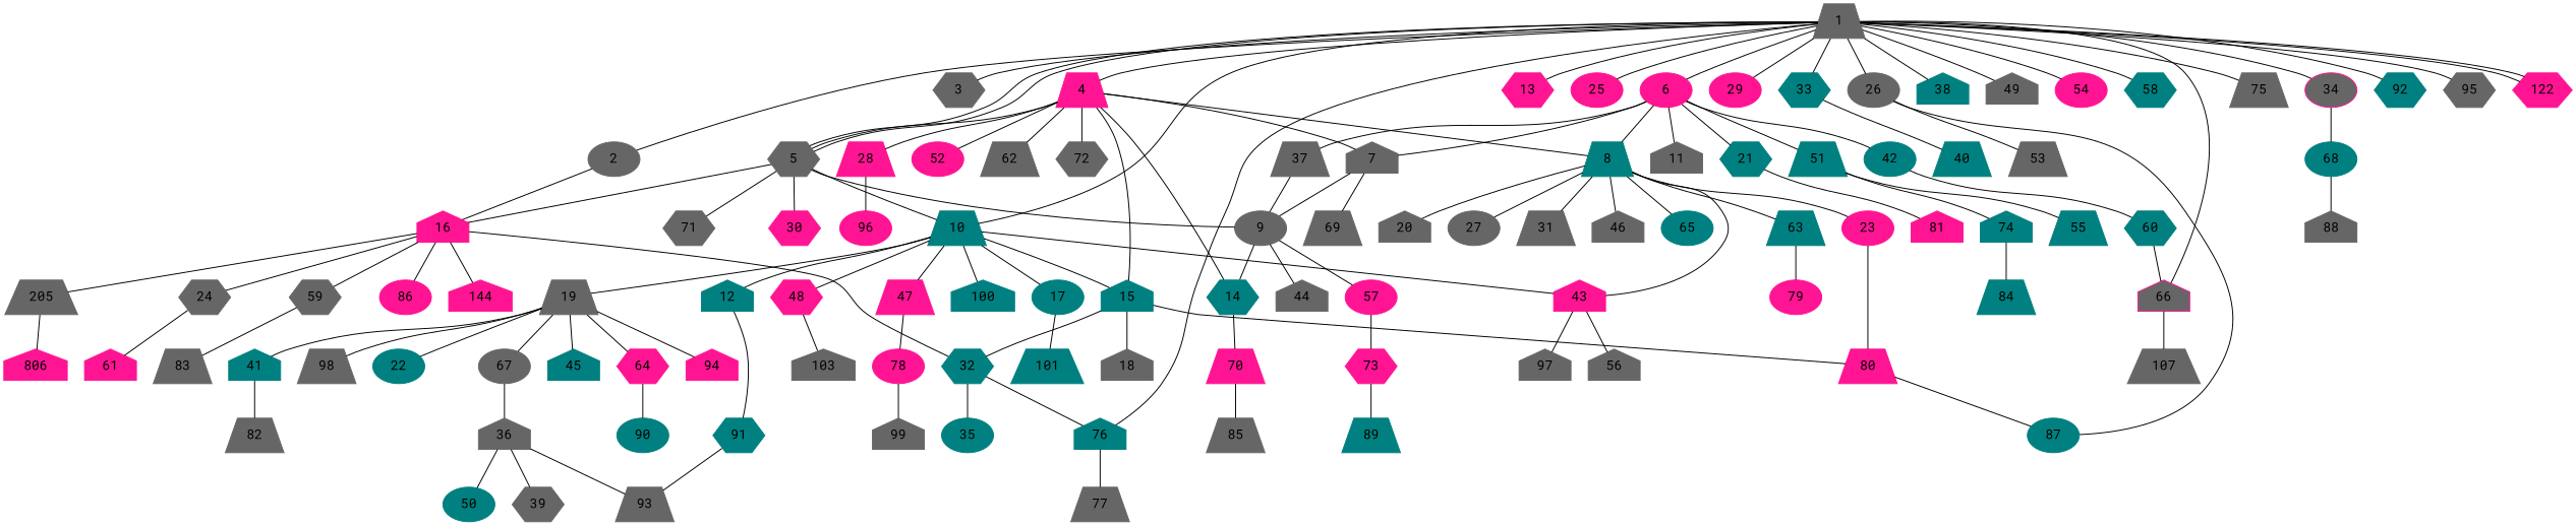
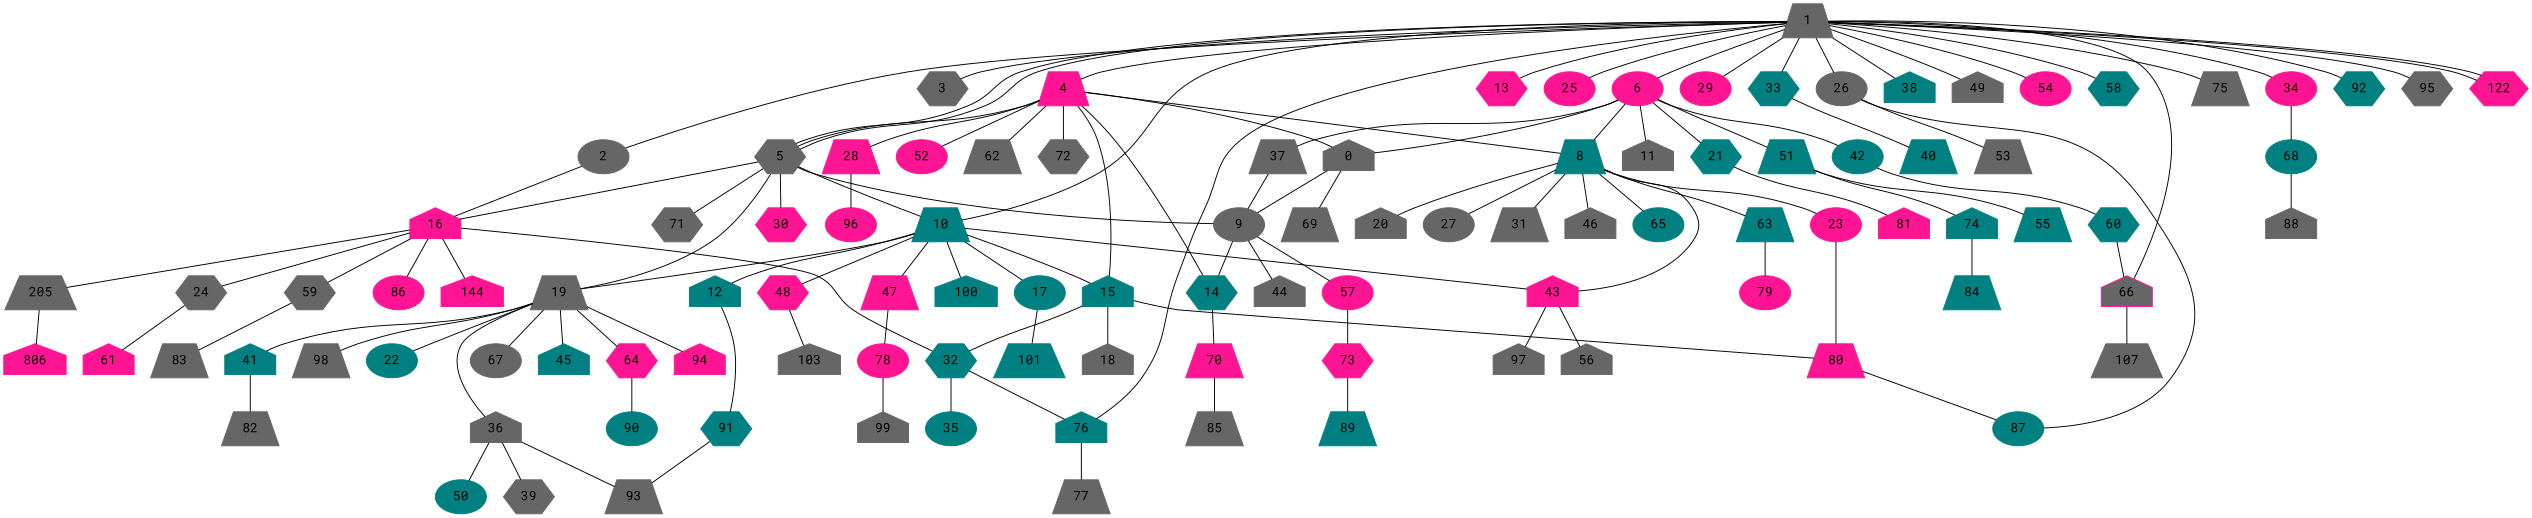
  graph {
    fontname="Roboto Mono"
    node [color=gray40 fontname="Roboto Mono" shape=trapezium style=filled]
    edge [fontname="Roboto Mono"]
    2 [shape=ellipse]
    1
    3 [shape=hexagon]
    4 [color=deeppink]
    5 [shape=hexagon]
    6 [color=deeppink shape=ellipse]
    10 [color=teal]
    13 [color=deeppink shape=hexagon]
    25 [color=deeppink shape=ellipse]
    26 [shape=ellipse]
    29 [color=deeppink shape=ellipse]
    33 [color=teal shape=hexagon]
-   34 [color=deeppink shape=ellipse fillcolor=gray40]
+   34 [color=deeppink shape=ellipse]
    38 [color=teal shape=house]
    49 [shape=house]
    54 [color=deeppink shape=ellipse]
    58 [color=teal shape=hexagon]
    66 [color=deeppink fillcolor=gray40 shape=house]
    75
    76 [color=teal shape=house]
    92 [color=teal shape=hexagon]
    95 [shape=hexagon]
    n23 [color=deeppink label=122 shape=hexagon]
    16 [color=deeppink shape=house]
-   7 [shape=house]
+   7 [shape=house label=0]
    8 [color=teal]
    14 [color=teal shape=hexagon]
    15 [color=teal shape=house]
    28 [color=deeppink]
    52 [color=deeppink shape=ellipse]
    62
    72 [shape=hexagon]
    9 [shape=ellipse]
    19
    30 [color=deeppink shape=hexagon]
    71 [shape=hexagon]
    11 [shape=house]
    21 [color=teal shape=hexagon]
    37
    42 [color=teal shape=ellipse]
    51 [color=teal]
    44 [shape=house]
    57 [color=deeppink shape=ellipse]
    43 [color=deeppink shape=house]
    12 [color=teal shape=house]
    17 [color=teal shape=ellipse]
    47 [color=deeppink]
    48 [color=deeppink shape=hexagon]
    100 [color=teal shape=house]
    53
    87 [color=teal shape=ellipse]
    40 [color=teal]
    68 [color=teal shape=ellipse]
    107
    77
    32 [color=teal shape=hexagon]
    24 [shape=hexagon]
    59 [shape=hexagon]
    86 [color=deeppink shape=ellipse]
    n60 [color=deeppink label=144 shape=house]
    n61 [label=205]
    69
    23 [color=deeppink shape=ellipse]
    20 [shape=house]
    27 [shape=ellipse]
    31
    46 [shape=house]
    63 [color=teal]
    65 [color=teal shape=ellipse]
    70 [color=deeppink]
    18 [shape=house]
    80 [color=deeppink]
    96 [color=deeppink shape=ellipse]
    22 [color=teal shape=ellipse]
    36 [shape=house]
    41 [color=teal shape=house]
    45 [color=teal shape=house]
    64 [color=deeppink shape=hexagon]
    67 [shape=ellipse]
    94 [color=deeppink shape=house]
    98
    78 [color=deeppink shape=ellipse]
    99 [shape=house]
    81 [color=deeppink shape=house]
    60 [color=teal shape=hexagon]
    55 [color=teal]
    74 [color=teal shape=house]
    56 [shape=house]
    97 [shape=house]
    79 [color=deeppink shape=ellipse]
    73 [color=deeppink shape=hexagon]
    91 [color=teal shape=hexagon]
    101 [color=teal]
    103 [shape=house]
    93
    85
    35 [color=teal shape=ellipse]
    61 [color=deeppink shape=house]
    83
    n100 [color=deeppink label=806 shape=house]
    39 [shape=hexagon]
    50 [color=teal shape=ellipse]
    82
    90 [color=teal shape=ellipse]
    88 [shape=house]
    84 [color=teal]
    89 [color=teal]
    2 -- 16
    1 -- 2
    1 -- 3
    1 -- 4
    1 -- 5
    1 -- 5
    1 -- 6
    1 -- 10
    1 -- 13
    1 -- 25
    1 -- 26
    1 -- 29
    1 -- 33
    1 -- 34
    1 -- 38
    1 -- 49
    1 -- 54
    1 -- 58
    1 -- 66
    1 -- 75
    1 -- 76
    1 -- 92
    1 -- 95
    1 -- n23
    1 -- n23
    4 -- 5
    4 -- 7
    4 -- 8
    4 -- 14
    4 -- 15
    4 -- 28
    4 -- 52
    4 -- 62
    4 -- 72
    5 -- 10
    5 -- 16
    5 -- 9
+   5 -- 19
    5 -- 30
    5 -- 71
    6 -- 7
    6 -- 8
    6 -- 11
    6 -- 21
    6 -- 37
    6 -- 42
    6 -- 51
    10 -- 15
    10 -- 19
    10 -- 43
    10 -- 12
    10 -- 17
    10 -- 47
    10 -- 48
    10 -- 100
    26 -- 53
    26 -- 87
    33 -- 40
    34 -- 68
    66 -- 107
    76 -- 77
    16 -- 32
    16 -- 24
    16 -- 59
    16 -- 86
    16 -- n60
    16 -- n61
    7 -- 9
    7 -- 69
    8 -- 43
    8 -- 23
    8 -- 20
    8 -- 27
    8 -- 31
    8 -- 46
    8 -- 63
    8 -- 65
    14 -- 70
    15 -- 32
    15 -- 18
    15 -- 80
    28 -- 96
    9 -- 14
    9 -- 44
    9 -- 57
    19 -- 22
-   67 -- 36
+   19 -- 36
    19 -- 41
    19 -- 45
    19 -- 64
    19 -- 67
    19 -- 94
    19 -- 98
    21 -- 81
    37 -- 9
    42 -- 60
    51 -- 55
    51 -- 74
    57 -- 73
    43 -- 56
    43 -- 97
    12 -- 91
    17 -- 101
    47 -- 78
    48 -- 103
    68 -- 88
    32 -- 76
    32 -- 35
    24 -- 61
    59 -- 83
    n61 -- n100
    23 -- 80
    63 -- 79
    70 -- 85
    80 -- 87
    36 -- 93
    36 -- 39
    36 -- 50
    41 -- 82
    64 -- 90
    78 -- 99
    60 -- 66
    74 -- 84
    73 -- 89
    91 -- 93
  }
